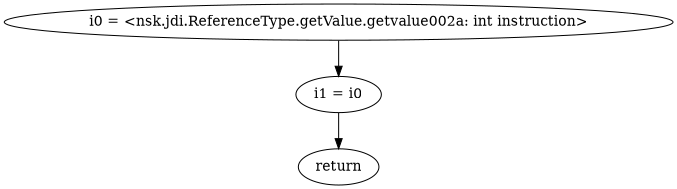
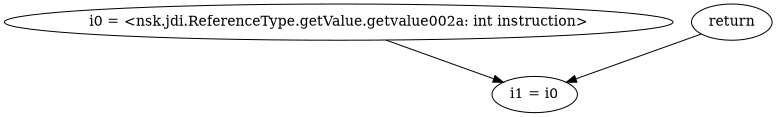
  digraph {
    "i0 = <nsk.jdi.ReferenceType.getValue.getvalue002a: int instruction>"
    "i1 = i0"
    return
    "i0 = <nsk.jdi.ReferenceType.getValue.getvalue002a: int instruction>" -> "i1 = i0"
-   "i1 = i0" -> return
+   return -> "i1 = i0"
  }
